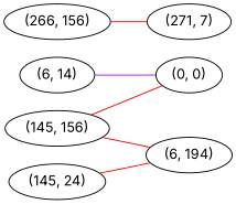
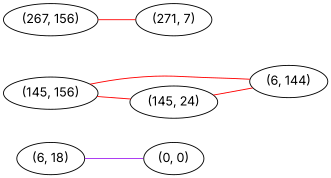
  graph {
    fontname=Inter
    rankdir=LR
    node [fontname=Inter]
    edge [color=red fontname=Inter weight=1]
-   "(6, 18)" [label="(6, 14)"]
+   "(6, 18)"
    "(0, 0)"
    "(145, 156)"
-   "(6, 144)" [label="(6, 194)"]
+   "(6, 144)"
    "(145, 24)"
    n6 [label="(271, 7)"]
-   "(267, 156)" [label="(266, 156)"]
+   "(267, 156)"
    "(6, 18)" -- "(0, 0)" [color=purple weight=4]
    "(145, 156)" -- "(6, 144)"
-   "(145, 156)" -- "(0, 0)"
+   "(145, 156)" -- "(145, 24)"
    "(145, 24)" -- "(6, 144)"
    "(267, 156)" -- n6
  }
